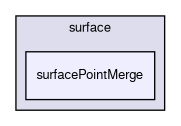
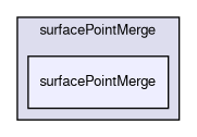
  digraph {
    compound=true
    n1 [fillcolor="#eeeeff" fontname=FreeSans fontsize=10 label=surfacePointMerge pencolor=black shape=box style=filled]
    subgraph cluster_1 {
      bgcolor="#ddddee"
      fontname=FreeSans
      fontsize=10
-     label=surface
+     label=surfacePointMerge
      pencolor=black
      n1
    }
  }
